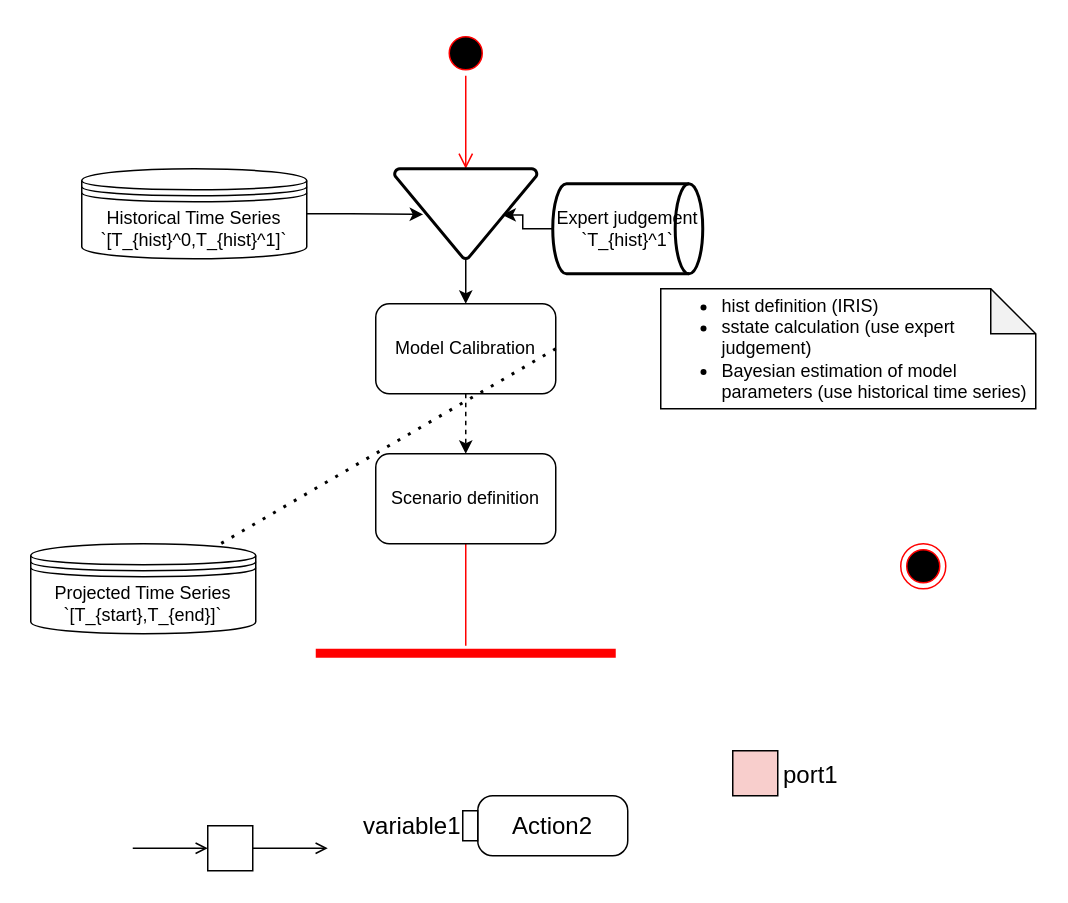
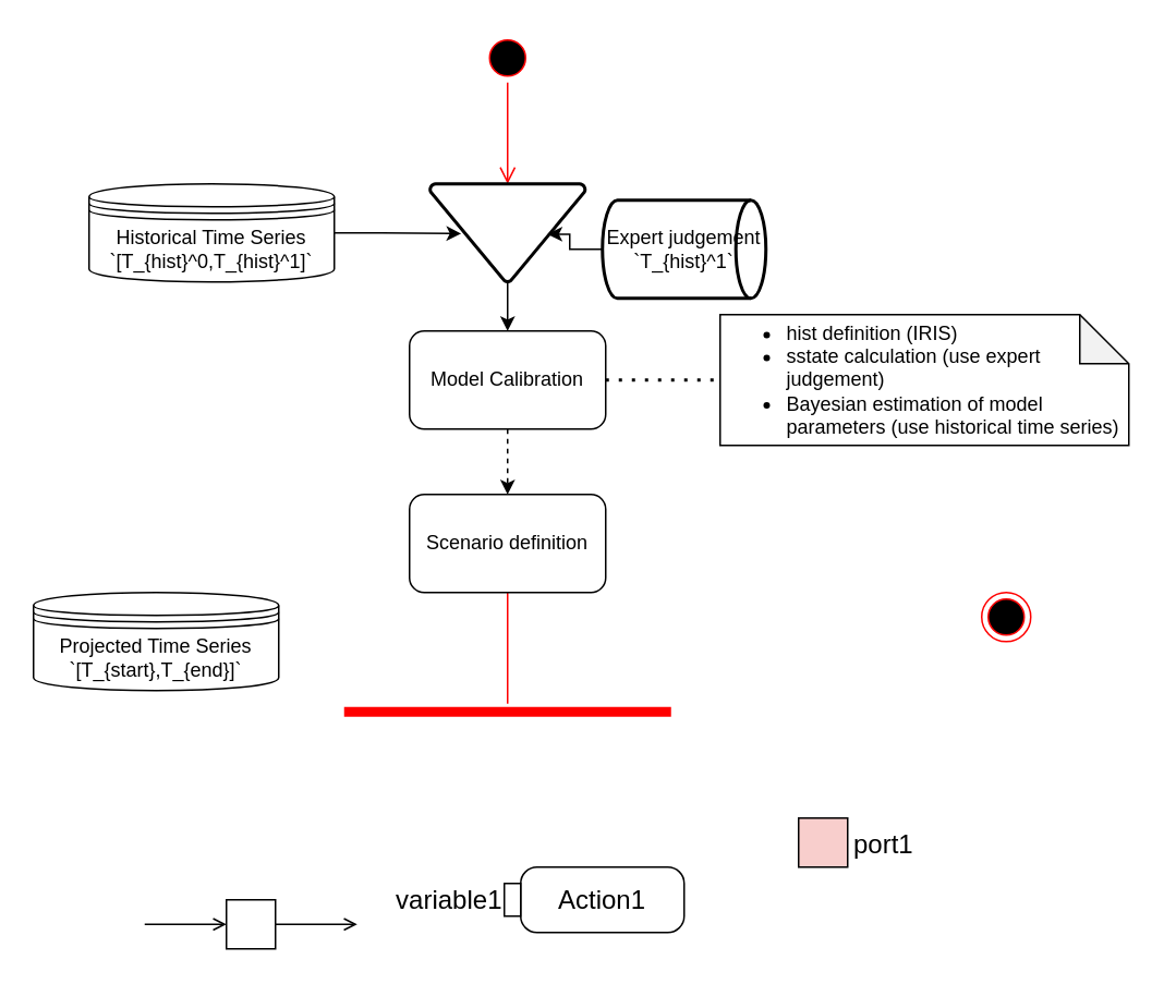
  <mxCell id="0" />
  <mxCell id="1" parent="0" />
  <mxCell id="2" value="Model Calibration" style="rounded=1;whiteSpace=wrap;html=1;" parent="1" vertex="1"><mxGeometry x="250" y="202" width="120" height="60" as="geometry" /></mxCell>
  <mxCell id="3" value="" style="shape=line;html=1;strokeWidth=6;strokeColor=#ff0000;" parent="1" vertex="1"><mxGeometry x="210" y="430" width="200" height="10" as="geometry" /></mxCell>
  <mxCell id="4" value="" style="edgeStyle=orthogonalEdgeStyle;html=1;verticalAlign=bottom;endArrow=open;endSize=8;strokeColor=#ff0000;rounded=0;" parent="1" source="3" edge="1"><mxGeometry relative="1" as="geometry"><mxPoint x="310" y="350" as="targetPoint" /></mxGeometry></mxCell>
  <mxCell id="5" value="" style="ellipse;html=1;shape=startState;fillColor=#000000;strokeColor=#ff0000;" parent="1" vertex="1"><mxGeometry x="295" y="20" width="30" height="30" as="geometry" /></mxCell>
  <mxCell id="6" value="" style="edgeStyle=orthogonalEdgeStyle;html=1;verticalAlign=bottom;endArrow=open;endSize=8;strokeColor=#ff0000;rounded=0;entryX=0.5;entryY=0;entryDx=0;entryDy=0;entryPerimeter=0;" parent="1" source="5" target="17" edge="1"><mxGeometry relative="1" as="geometry"><mxPoint x="555" y="140" as="targetPoint" /></mxGeometry></mxCell>
  <mxCell id="7" value="" style="ellipse;html=1;shape=endState;fillColor=#000000;strokeColor=#ff0000;" parent="1" vertex="1"><mxGeometry x="600" y="362" width="30" height="30" as="geometry" /></mxCell>
  <mxCell id="8" style="edgeStyle=orthogonalEdgeStyle;rounded=0;orthogonalLoop=1;jettySize=auto;html=1;entryX=0.201;entryY=0.507;entryDx=0;entryDy=0;exitX=1;exitY=0.5;exitDx=0;exitDy=0;entryPerimeter=0;" parent="1" source="13" target="17" edge="1"><mxGeometry relative="1" as="geometry"><mxPoint x="160" y="142" as="sourcePoint" /></mxGeometry></mxCell>
  <mxCell id="9" style="edgeStyle=orthogonalEdgeStyle;rounded=0;orthogonalLoop=1;jettySize=auto;html=1;entryX=0.5;entryY=0;entryDx=0;entryDy=0;dashed=1;" parent="1" source="2" target="10" edge="1"><mxGeometry relative="1" as="geometry" /></mxCell>
  <mxCell id="10" value="Scenario definition" style="rounded=1;whiteSpace=wrap;html=1;" parent="1" vertex="1"><mxGeometry x="250" y="302" width="120" height="60" as="geometry" /></mxCell>
  <mxCell id="11" value="&lt;div style=&quot;text-align: left;&quot;&gt;&lt;ul&gt;&lt;li&gt;&lt;span style=&quot;background-color: initial;&quot;&gt;hist definition (IRIS)&lt;/span&gt;&lt;/li&gt;&lt;li&gt;&lt;span style=&quot;background-color: initial;&quot;&gt;sstate calculation (use expert judgement)&lt;/span&gt;&lt;/li&gt;&lt;li&gt;&lt;span style=&quot;background-color: initial;&quot;&gt;Bayesian estimation of model parameters (use historical time series)&lt;/span&gt;&lt;/li&gt;&lt;/ul&gt;&lt;/div&gt;" style="shape=note;whiteSpace=wrap;html=1;backgroundOutline=1;darkOpacity=0.05;" parent="1" vertex="1"><mxGeometry x="440" y="192" width="250" height="80" as="geometry" /></mxCell>
- <mxCell id="12" value="" style="endArrow=none;dashed=1;html=1;dashPattern=1 3;strokeWidth=2;rounded=0;exitX=1;exitY=0.5;exitDx=0;exitDy=0;" parent="1" source="2" target="14" edge="1"><mxGeometry width="50" height="50" relative="1" as="geometry"><mxPoint x="460" y="342" as="sourcePoint" /><mxPoint x="510" y="292" as="targetPoint" /></mxGeometry></mxCell>
+ <mxCell id="12" value="" style="endArrow=none;dashed=1;html=1;dashPattern=1 3;strokeWidth=2;rounded=0;exitX=1;exitY=0.5;exitDx=0;exitDy=0;entryX=0;entryY=0.5;entryDx=0;entryDy=0;entryPerimeter=0;" parent="1" source="2" target="11" edge="1"><mxGeometry width="50" height="50" relative="1" as="geometry"><mxPoint x="460" y="342" as="sourcePoint" /><mxPoint x="510" y="292" as="targetPoint" /></mxGeometry></mxCell>
  <mxCell id="13" value="Historical Time Series&lt;br style=&quot;border-color: var(--border-color);&quot;&gt;`[T_{hist}^0,T_{hist}^1]`" style="shape=datastore;whiteSpace=wrap;html=1;" parent="1" vertex="1"><mxGeometry x="54" y="112" width="150" height="60" as="geometry" /></mxCell>
  <mxCell id="14" value="Projected Time Series&lt;br style=&quot;border-color: var(--border-color);&quot;&gt;`[T_{start},T_{end}]`" style="shape=datastore;whiteSpace=wrap;html=1;" parent="1" vertex="1"><mxGeometry x="20" y="362" width="150" height="60" as="geometry" /></mxCell>
  <mxCell id="15" value="Expert judgement `T_{hist}^1`" style="strokeWidth=2;html=1;shape=mxgraph.flowchart.direct_data;whiteSpace=wrap;" parent="1" vertex="1"><mxGeometry x="368" y="122" width="100" height="60" as="geometry" /></mxCell>
  <mxCell id="16" style="edgeStyle=orthogonalEdgeStyle;rounded=0;orthogonalLoop=1;jettySize=auto;html=1;entryX=0.5;entryY=0;entryDx=0;entryDy=0;" parent="1" source="17" target="2" edge="1"><mxGeometry relative="1" as="geometry" /></mxCell>
  <mxCell id="17" value="" style="strokeWidth=2;html=1;shape=mxgraph.flowchart.merge_or_storage;whiteSpace=wrap;" parent="1" vertex="1"><mxGeometry x="262.5" y="112" width="95" height="60" as="geometry" /></mxCell>
  <mxCell id="18" style="edgeStyle=orthogonalEdgeStyle;rounded=0;orthogonalLoop=1;jettySize=auto;html=1;entryX=0.757;entryY=0.513;entryDx=0;entryDy=0;entryPerimeter=0;" parent="1" source="15" target="17" edge="1"><mxGeometry relative="1" as="geometry" /></mxCell>
- <mxCell id="19" value="Action2" style="shape=mxgraph.uml25.action;html=1;align=center;verticalAlign=middle;absoluteArcSize=1;arcSize=10;dashed=0;spacingLeft=10;flipH=1;whiteSpace=wrap;fontSize=16;" vertex="1" parent="1"><mxGeometry x="308" y="530" width="110" height="40" as="geometry" /></mxCell>
+ <mxCell id="19" value="Action1" style="shape=mxgraph.uml25.action;html=1;align=center;verticalAlign=middle;absoluteArcSize=1;arcSize=10;dashed=0;spacingLeft=10;flipH=1;whiteSpace=wrap;fontSize=16;" vertex="1" parent="1"><mxGeometry x="308" y="530" width="110" height="40" as="geometry" /></mxCell>
  <mxCell id="20" value="variable1" style="text;verticalAlign=middle;align=right;html=1;fontSize=16;" vertex="1" parent="19"><mxGeometry x="-60" width="60" height="40" as="geometry" /></mxCell>
  <mxCell id="21" value="" style="html=1;rounded=0;fontSize=16;" vertex="1" parent="1"><mxGeometry x="138" y="550" width="30" height="30" as="geometry" /></mxCell>
  <mxCell id="22" value="" style="endArrow=open;html=1;rounded=0;align=center;verticalAlign=top;endFill=0;labelBackgroundColor=none;endSize=6;fontSize=12;curved=1;" edge="1" target="21" parent="1"><mxGeometry relative="1" as="geometry"><mxPoint x="88" y="565" as="sourcePoint" /></mxGeometry></mxCell>
  <mxCell id="23" value="" style="endArrow=open;html=1;rounded=0;align=center;verticalAlign=top;endFill=0;labelBackgroundColor=none;endSize=6;fontSize=12;curved=1;" edge="1" source="21" parent="1"><mxGeometry relative="1" as="geometry"><mxPoint x="218" y="565" as="targetPoint" /></mxGeometry></mxCell>
  <mxCell id="24" value="port1" style="fontStyle=0;labelPosition=right;verticalLabelPosition=middle;align=left;verticalAlign=middle;spacingLeft=2;fontSize=16;fillColor=#f8cecc;" vertex="1" parent="1"><mxGeometry x="488" y="500" width="30" height="30" as="geometry" /></mxCell>
